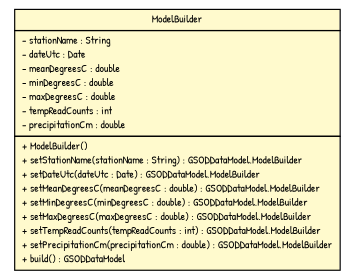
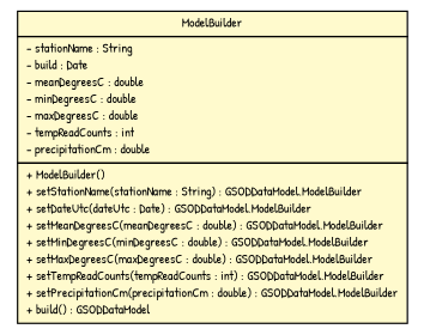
  digraph {
    nodesep=0.25
    ranksep=0.5
    fontname="Patrick Hand"
-   n1 [fontcolor=black fontname="Patrick Hand" fontsize=9.0 label=<<table title="com.ohair.stephen.edp.model.GSODDataModel.ModelBuilder" border="0" cellborder="1" cellspacing="0" cellpadding="2" port="p" bgcolor="lemonChiffon" href="./GSODDataModel.ModelBuilder.html"> 		<tr><td><table border="0" cellspacing="0" cellpadding="1"> <tr><td align="center" balign="center"> ModelBuilder </td></tr> 		</table></td></tr> 		<tr><td><table border="0" cellspacing="0" cellpadding="1"> <tr><td align="left" balign="left"> - stationName : String </td></tr> <tr><td align="left" balign="left"> - dateUtc : Date </td></tr> <tr><td align="left" balign="left"> - meanDegreesC : double </td></tr> <tr><td align="left" balign="left"> - minDegreesC : double </td></tr> <tr><td align="left" balign="left"> - maxDegreesC : double </td></tr> <tr><td align="left" balign="left"> - tempReadCounts : int </td></tr> <tr><td align="left" balign="left"> - precipitationCm : double </td></tr> 		</table></td></tr> 		<tr><td><table border="0" cellspacing="0" cellpadding="1"> <tr><td align="left" balign="left"> + ModelBuilder() </td></tr> <tr><td align="left" balign="left"> + setStationName(stationName : String) : GSODDataModel.ModelBuilder </td></tr> <tr><td align="left" balign="left"> + setDateUtc(dateUtc : Date) : GSODDataModel.ModelBuilder </td></tr> <tr><td align="left" balign="left"> + setMeanDegreesC(meanDegreesC : double) : GSODDataModel.ModelBuilder </td></tr> <tr><td align="left" balign="left"> + setMinDegreesC(minDegreesC : double) : GSODDataModel.ModelBuilder </td></tr> <tr><td align="left" balign="left"> + setMaxDegreesC(maxDegreesC : double) : GSODDataModel.ModelBuilder </td></tr> <tr><td align="left" balign="left"> + setTempReadCounts(tempReadCounts : int) : GSODDataModel.ModelBuilder </td></tr> <tr><td align="left" balign="left"> + setPrecipitationCm(precipitationCm : double) : GSODDataModel.ModelBuilder </td></tr> <tr><td align="left" balign="left"> + build() : GSODDataModel </td></tr> 		</table></td></tr> 		</table>> shape=plaintext]
+   n1 [fontcolor=black fontname="Patrick Hand" fontsize=9.0 label=<<table title="com.ohair.stephen.edp.model.GSODDataModel.ModelBuilder" border="0" cellborder="1" cellspacing="0" cellpadding="2" port="p" bgcolor="lemonChiffon" href="./GSODDataModel.ModelBuilder.html"> 		<tr><td><table border="0" cellspacing="0" cellpadding="1"> <tr><td align="center" balign="center"> ModelBuilder </td></tr> 		</table></td></tr> 		<tr><td><table border="0" cellspacing="0" cellpadding="1"> <tr><td align="left" balign="left"> - stationName : String </td></tr> <tr><td align="left" balign="left"> - build : Date </td></tr> <tr><td align="left" balign="left"> - meanDegreesC : double </td></tr> <tr><td align="left" balign="left"> - minDegreesC : double </td></tr> <tr><td align="left" balign="left"> - maxDegreesC : double </td></tr> <tr><td align="left" balign="left"> - tempReadCounts : int </td></tr> <tr><td align="left" balign="left"> - precipitationCm : double </td></tr> 		</table></td></tr> 		<tr><td><table border="0" cellspacing="0" cellpadding="1"> <tr><td align="left" balign="left"> + ModelBuilder() </td></tr> <tr><td align="left" balign="left"> + setStationName(stationName : String) : GSODDataModel.ModelBuilder </td></tr> <tr><td align="left" balign="left"> + setDateUtc(dateUtc : Date) : GSODDataModel.ModelBuilder </td></tr> <tr><td align="left" balign="left"> + setMeanDegreesC(meanDegreesC : double) : GSODDataModel.ModelBuilder </td></tr> <tr><td align="left" balign="left"> + setMinDegreesC(minDegreesC : double) : GSODDataModel.ModelBuilder </td></tr> <tr><td align="left" balign="left"> + setMaxDegreesC(maxDegreesC : double) : GSODDataModel.ModelBuilder </td></tr> <tr><td align="left" balign="left"> + setTempReadCounts(tempReadCounts : int) : GSODDataModel.ModelBuilder </td></tr> <tr><td align="left" balign="left"> + setPrecipitationCm(precipitationCm : double) : GSODDataModel.ModelBuilder </td></tr> <tr><td align="left" balign="left"> + build() : GSODDataModel </td></tr> 		</table></td></tr> 		</table>> shape=plaintext]
  }
